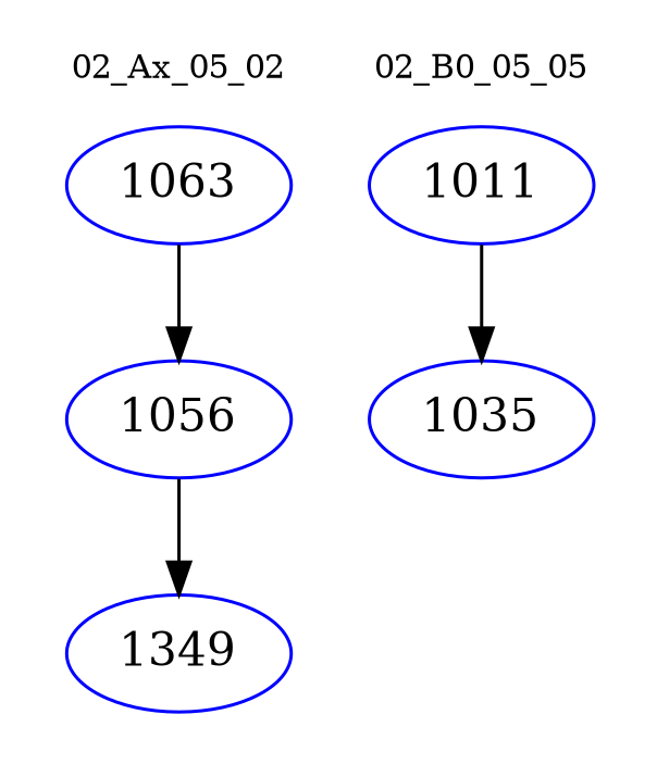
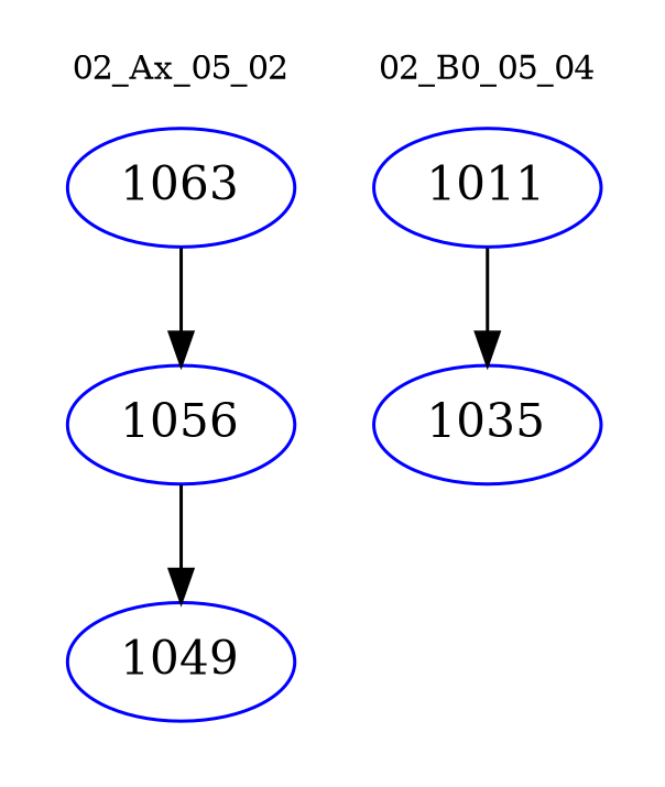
  digraph {
    node [color=blue]
    edge [color=black]
    n1 [label=1063]
    n2 [label=1056]
-   n3 [label=1349]
+   n3 [label=1049]
    n4 [label=1011]
    n5 [label=1035]
    subgraph cluster_1 {
      color=white
      fontsize=10
      label="02_Ax_05_02"
      n1
      n2
      n3
    }
    subgraph cluster_2 {
      color=white
      fontsize=10
-     label="02_B0_05_05"
+     label="02_B0_05_04"
      n4
      n5
    }
    n1 -> n2
    n2 -> n3
    n4 -> n5
  }
